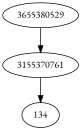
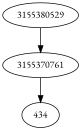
  strict digraph {
    fontname="EB Garamond"
    node [fontname="EB Garamond"]
    edge [fontname="EB Garamond"]
-   3155380529 [label=3655380529]
+   3155380529
    3155370761
-   134
+   134 [label=434]
    3155380529 -> 3155370761
    3155370761 -> 134
  }
